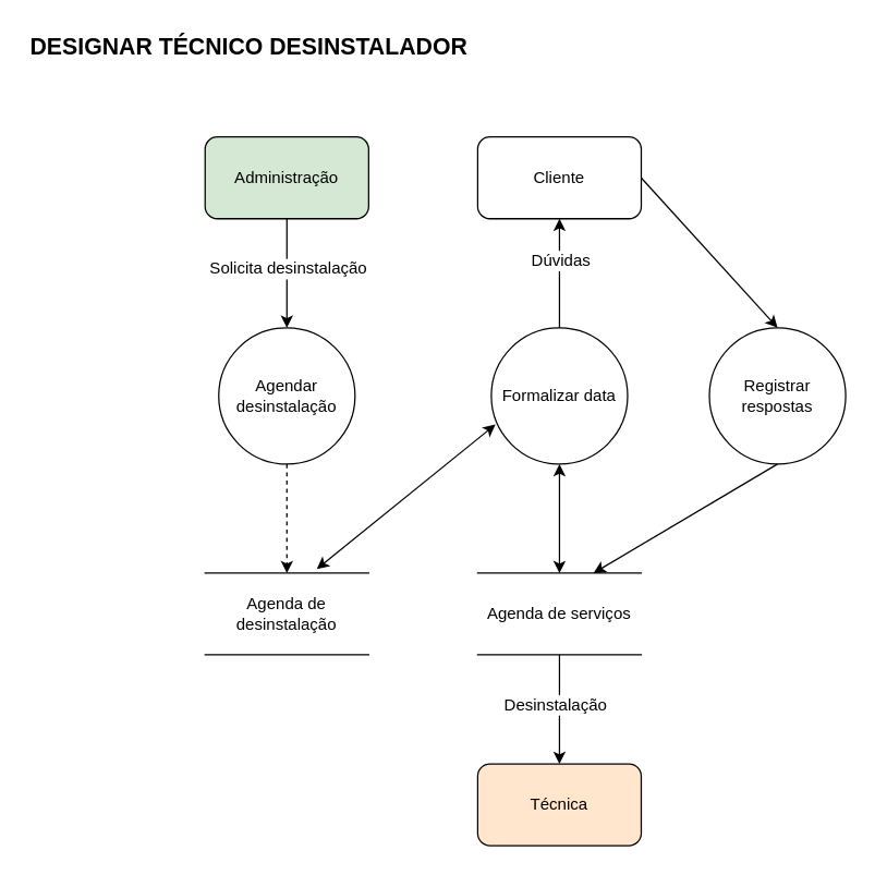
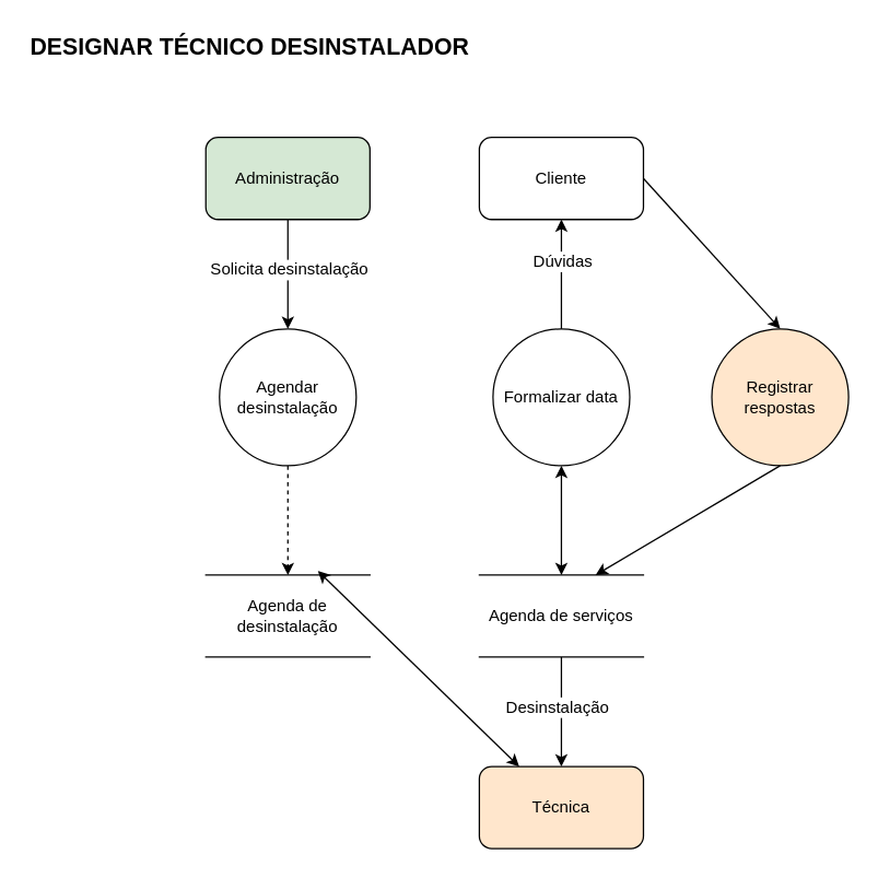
  <mxCell id="0" />
  <mxCell id="1" parent="0" />
  <mxCell id="2" value="Agendar desinstalação" style="ellipse;whiteSpace=wrap;html=1;aspect=fixed;" vertex="1" parent="1"><mxGeometry x="160" y="240" width="100" height="100" as="geometry" /></mxCell>
  <mxCell id="3" value="Administração" style="rounded=1;whiteSpace=wrap;html=1;fillColor=#d5e8d4;" vertex="1" parent="1"><mxGeometry x="150" y="100" width="120" height="60" as="geometry" /></mxCell>
  <mxCell id="4" value="Agenda de desinstalação" style="shape=partialRectangle;whiteSpace=wrap;html=1;left=0;right=0;fillColor=none;" vertex="1" parent="1"><mxGeometry x="150" y="420" width="120" height="60" as="geometry" /></mxCell>
  <mxCell id="5" value="Formalizar data" style="ellipse;whiteSpace=wrap;html=1;aspect=fixed;" vertex="1" parent="1"><mxGeometry x="360" y="240" width="100" height="100" as="geometry" /></mxCell>
  <mxCell id="6" value="Cliente" style="rounded=1;whiteSpace=wrap;html=1;" vertex="1" parent="1"><mxGeometry x="350" y="100" width="120" height="60" as="geometry" /></mxCell>
  <mxCell id="7" value="Agenda de serviços" style="shape=partialRectangle;whiteSpace=wrap;html=1;left=0;right=0;fillColor=none;" vertex="1" parent="1"><mxGeometry x="350" y="420" width="120" height="60" as="geometry" /></mxCell>
  <mxCell id="8" value="" style="endArrow=classic;html=1;exitX=0.5;exitY=0;exitDx=0;exitDy=0;" edge="1" parent="1" source="5"><mxGeometry width="50" height="50" relative="1" as="geometry"><mxPoint x="490" y="450" as="sourcePoint" /><mxPoint x="410" y="160" as="targetPoint" /></mxGeometry></mxCell>
  <mxCell id="9" value="&lt;div&gt;Dúvidas&lt;/div&gt;" style="text;html=1;align=center;verticalAlign=middle;resizable=0;points=[];labelBackgroundColor=#ffffff;" vertex="1" connectable="0" parent="8"><mxGeometry x="0.754" relative="1" as="geometry"><mxPoint x="-8.882e-16" y="20.0" as="offset" /></mxGeometry></mxCell>
  <mxCell id="10" value="" style="endArrow=classic;html=1;entryX=0.5;entryY=0;entryDx=0;entryDy=0;exitX=0.5;exitY=1;exitDx=0;exitDy=0;" edge="1" parent="1" source="3" target="2"><mxGeometry width="50" height="50" relative="1" as="geometry"><mxPoint x="180" y="200" as="sourcePoint" /><mxPoint x="590" y="400" as="targetPoint" /></mxGeometry></mxCell>
  <mxCell id="11" value="&lt;div&gt;Solicita desinstalação&lt;/div&gt;" style="text;html=1;align=center;verticalAlign=middle;resizable=0;points=[];labelBackgroundColor=#ffffff;" vertex="1" connectable="0" parent="10"><mxGeometry x="0.311" relative="1" as="geometry"><mxPoint y="-16" as="offset" /></mxGeometry></mxCell>
  <mxCell id="12" value="" style="endArrow=classic;html=1;exitX=0.5;exitY=1;exitDx=0;exitDy=0;dashed=1;" edge="1" parent="1" source="2" target="4"><mxGeometry width="50" height="50" relative="1" as="geometry"><mxPoint x="208" y="340" as="sourcePoint" /><mxPoint x="270" y="490" as="targetPoint" /></mxGeometry></mxCell>
  <mxCell id="13" value="" style="endArrow=classic;startArrow=classic;html=1;entryX=0.5;entryY=1;entryDx=0;entryDy=0;exitX=0.5;exitY=0;exitDx=0;exitDy=0;" edge="1" parent="1" source="7" target="5"><mxGeometry width="50" height="50" relative="1" as="geometry"><mxPoint x="410" y="400" as="sourcePoint" /><mxPoint x="460" y="350" as="targetPoint" /></mxGeometry></mxCell>
- <mxCell id="14" value="" style="endArrow=classic;startArrow=classic;html=1;exitX=0.683;exitY=-0.05;exitDx=0;exitDy=0;exitPerimeter=0;entryX=0.03;entryY=0.71;entryDx=0;entryDy=0;entryPerimeter=0;" edge="1" parent="1" source="4" target="5"><mxGeometry width="50" height="50" relative="1" as="geometry"><mxPoint x="540" y="450" as="sourcePoint" /><mxPoint x="590" y="400" as="targetPoint" /></mxGeometry></mxCell>
- <mxCell id="15" value="Registrar respostas" style="ellipse;whiteSpace=wrap;html=1;aspect=fixed;" vertex="1" parent="1"><mxGeometry x="520" y="240" width="100" height="100" as="geometry" /></mxCell>
+ <mxCell id="14" value="" style="endArrow=classic;startArrow=classic;html=1;exitX=0.683;exitY=-0.05;exitDx=0;exitDy=0;exitPerimeter=0;" edge="1" parent="1" source="4" target="19"><mxGeometry width="50" height="50" relative="1" as="geometry"><mxPoint x="540" y="450" as="sourcePoint" /><mxPoint x="590" y="400" as="targetPoint" /></mxGeometry></mxCell>
+ <mxCell id="15" value="Registrar respostas" style="ellipse;whiteSpace=wrap;html=1;aspect=fixed;fillColor=#ffe6cc;" vertex="1" parent="1"><mxGeometry x="520" y="240" width="100" height="100" as="geometry" /></mxCell>
  <mxCell id="16" value="" style="endArrow=classic;html=1;exitX=1;exitY=0.5;exitDx=0;exitDy=0;entryX=0.5;entryY=0;entryDx=0;entryDy=0;" edge="1" parent="1" source="6" target="15"><mxGeometry width="50" height="50" relative="1" as="geometry"><mxPoint x="650" y="370" as="sourcePoint" /><mxPoint x="700" y="320" as="targetPoint" /></mxGeometry></mxCell>
  <mxCell id="17" value="" style="endArrow=classic;html=1;exitX=0.5;exitY=1;exitDx=0;exitDy=0;entryX=0.708;entryY=0;entryDx=0;entryDy=0;entryPerimeter=0;" edge="1" parent="1" source="15" target="7"><mxGeometry width="50" height="50" relative="1" as="geometry"><mxPoint x="650" y="370" as="sourcePoint" /><mxPoint x="700" y="320" as="targetPoint" /></mxGeometry></mxCell>
  <mxCell id="18" value="DESIGNAR TÉCNICO DESINSTALADOR" style="text;html=1;strokeColor=none;fillColor=none;align=left;verticalAlign=middle;whiteSpace=wrap;rounded=0;fontSize=17;fontStyle=1" vertex="1" parent="1"><mxGeometry x="20" y="20" width="340" height="30" as="geometry" /></mxCell>
  <mxCell id="19" value="Técnica" style="rounded=1;whiteSpace=wrap;html=1;fillColor=#ffe6cc;" vertex="1" parent="1"><mxGeometry x="350" y="560" width="120" height="60" as="geometry" /></mxCell>
  <mxCell id="20" value="" style="endArrow=classic;html=1;entryX=0.5;entryY=0;entryDx=0;entryDy=0;exitX=0.5;exitY=1;exitDx=0;exitDy=0;" edge="1" parent="1" target="19"><mxGeometry width="50" height="50" relative="1" as="geometry"><mxPoint x="410" y="480" as="sourcePoint" /><mxPoint x="1294" y="163" as="targetPoint" /></mxGeometry></mxCell>
  <mxCell id="21" value="&lt;div&gt;Desinstalação&lt;/div&gt;" style="text;html=1;align=center;verticalAlign=middle;resizable=0;points=[];labelBackgroundColor=#ffffff;" vertex="1" connectable="0" parent="20"><mxGeometry x="-0.107" y="-4" relative="1" as="geometry"><mxPoint as="offset" /></mxGeometry></mxCell>
